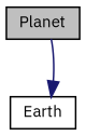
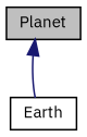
  digraph {
    fontname="IBM Plex Sans"
    node [color=black fontname="IBM Plex Sans" fontsize=10 shape=record style=filled]
    n1 [fillcolor=grey75 fontcolor=black height=0.2 label=Planet width=0.4]
    n2 [fillcolor=white height=0.2 label=Earth width=0.4]
-   n2 -> n1 [color=midnightblue dir=back fontname="IBM Plex Sans" fontsize=10 labelfontname=Helvetica labelfontsize=10 style=solid]
+   n1 -> n2 [color=midnightblue dir=back fontname="IBM Plex Sans" fontsize=10 labelfontname=Helvetica labelfontsize=10 style=solid]
  }
